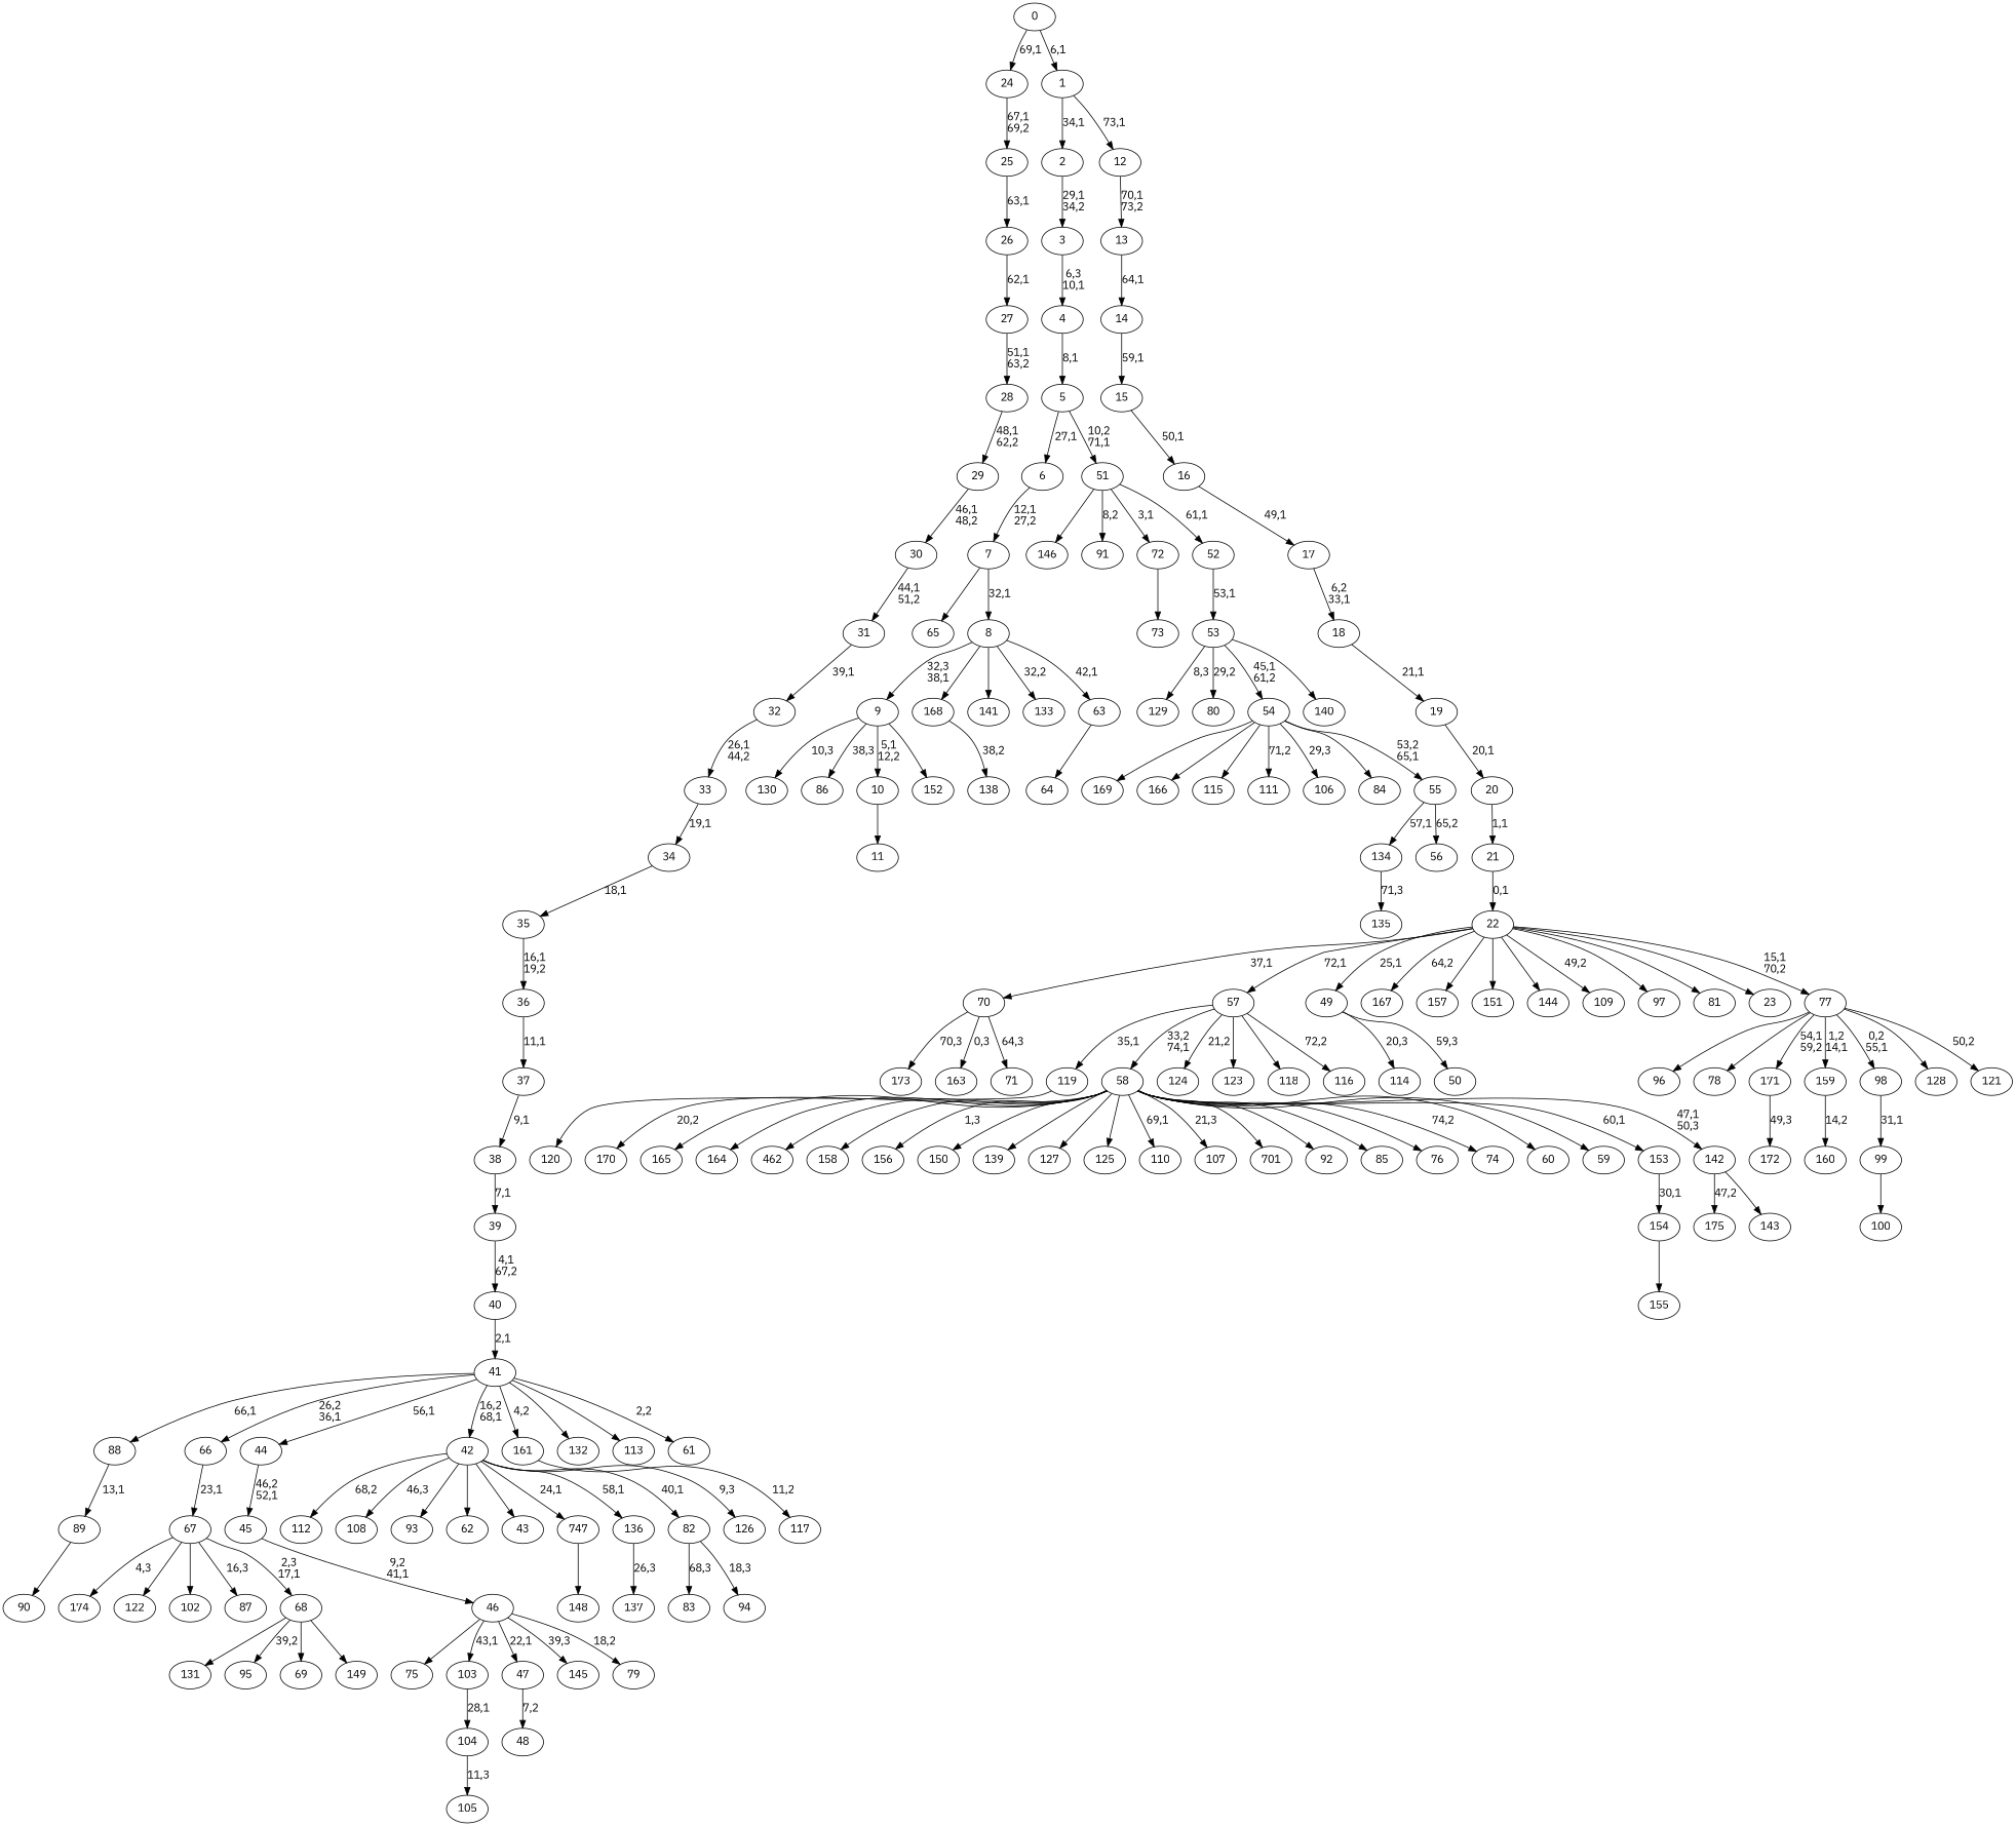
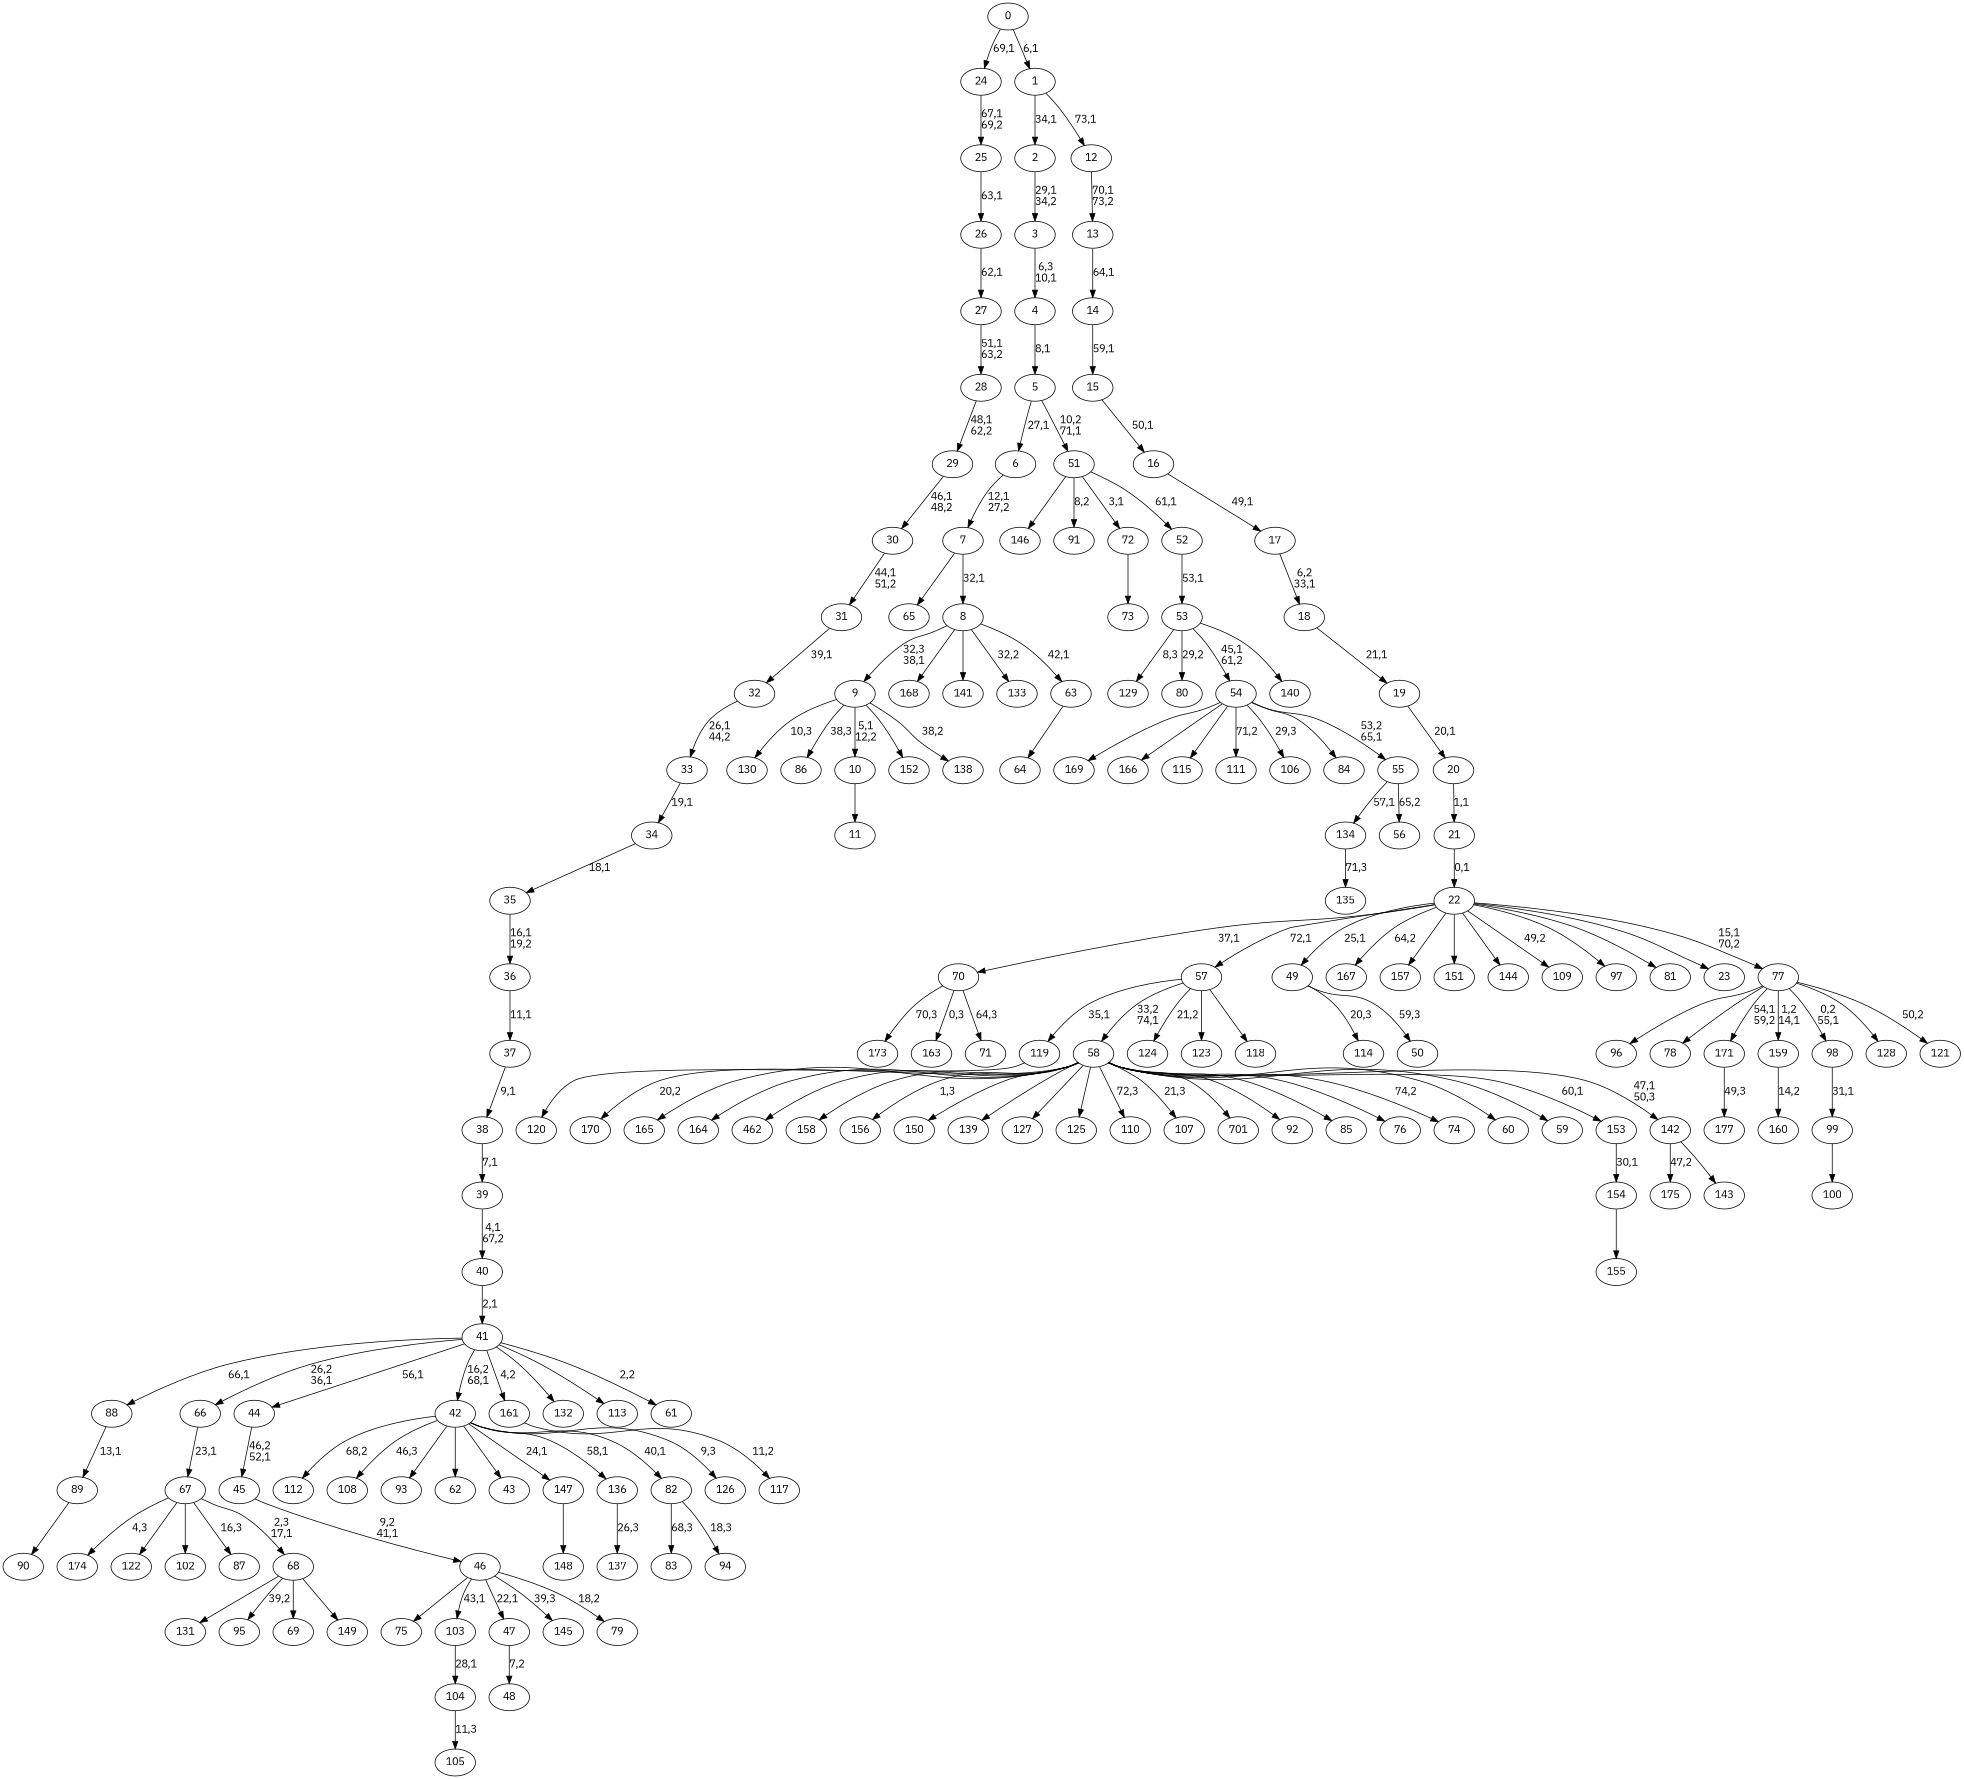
  digraph {
    fontname="IBM Plex Sans"
    node [fontname="IBM Plex Sans"]
    edge [fontname="IBM Plex Sans"]
    171
-   172
+   172 [label=177]
    159
    160
    154
    155
    153
-   147 [label=747]
+   147
    148
    142
    175
    143
    136
    137
    134
    135
    119
    120
    104
    105
    103
    99
    100
    98
    89
    90
    88
    82
    94
    83
    77
    128
    121
    96
    78
    72
    73
    70
    173
    163
    71
    68
    149
    131
    95
    69
    67
    174
    122
    102
    87
    66
    63
    64
    58
    170
    165
    164
    n59 [label=462]
    158
    156
    150
    139
    127
    125
    110
    107
    n68 [label=701]
    92
    85
    76
    74
    60
    59
    57
    124
    123
    118
-   116
    55
    56
    54
    169
    166
    115
    111
    106
    84
    53
    140
    129
    80
    52
    51
    146
    91
    49
    114
    50
    47
    48
    46
    145
    79
    75
    45
    44
    42
    126
    112
    108
    93
    62
    43
    41
    161
    132
    113
    61
    117
    40
    39
    38
    37
    36
    35
    34
    33
    32
    31
    30
    29
    28
    27
    26
    25
    24
    22
    167
    157
    151
    144
    109
    97
    81
    23
    21
    20
    19
    18
    17
    16
    15
    14
    13
    12
    10
    11
    9
    152
    138
    130
    86
    8
    168
    141
    133
    7
    65
    6
    5
    4
    3
    2
    1
    0
    171 -> 172 [label="49,3"]
    159 -> 160 [label="14,2"]
    154 -> 155
    153 -> 154 [label="30,1"]
    147 -> 148
    142 -> 175 [label="47,2"]
    142 -> 143
    136 -> 137 [label="26,3"]
    134 -> 135 [label="71,3"]
    119 -> 120
    104 -> 105 [label="11,3"]
    103 -> 104 [label="28,1"]
    99 -> 100
    98 -> 99 [label="31,1"]
    89 -> 90
    88 -> 89 [label="13,1"]
    82 -> 94 [label="18,3"]
    82 -> 83 [label="68,3"]
    77 -> 171 [label="54,1\n59,2"]
    77 -> 159 [label="1,2\n14,1"]
    77 -> 98 [label="0,2\n55,1"]
    77 -> 128
    77 -> 121 [label="50,2"]
    77 -> 96
    77 -> 78
    72 -> 73
    70 -> 173 [label="70,3"]
    70 -> 163 [label="0,3"]
    70 -> 71 [label="64,3"]
    68 -> 149
    68 -> 131
    68 -> 95 [label="39,2"]
    68 -> 69
    67 -> 68 [label="2,3\n17,1"]
    67 -> 174 [label="4,3"]
    67 -> 122
    67 -> 102
    67 -> 87 [label="16,3"]
    66 -> 67 [label="23,1"]
    63 -> 64
    58 -> 153 [label="60,1"]
    58 -> 142 [label="47,1\n50,3"]
    58 -> 170 [label="20,2"]
    58 -> 165
    58 -> 164
    58 -> n59
    58 -> 158
    58 -> 156 [label="1,3"]
    58 -> 150
    58 -> 139
    58 -> 127
    58 -> 125
-   58 -> 110 [label="69,1"]
+   58 -> 110 [label="72,3"]
    58 -> 107 [label="21,3"]
    58 -> n68
    58 -> 92
    58 -> 85
    58 -> 76
    58 -> 74 [label="74,2"]
    58 -> 60
    58 -> 59
    57 -> 119 [label="35,1"]
    57 -> 58 [label="33,2\n74,1"]
    57 -> 124 [label="21,2"]
    57 -> 123
    57 -> 118
-   57 -> 116 [label="72,2"]
    55 -> 134 [label="57,1"]
    55 -> 56 [label="65,2"]
    54 -> 55 [label="53,2\n65,1"]
    54 -> 169
    54 -> 166
    54 -> 115
    54 -> 111 [label="71,2"]
    54 -> 106 [label="29,3"]
    54 -> 84
    53 -> 54 [label="45,1\n61,2"]
    53 -> 140
    53 -> 129 [label="8,3"]
    53 -> 80 [label="29,2"]
    52 -> 53 [label="53,1"]
    51 -> 72 [label="3,1"]
    51 -> 52 [label="61,1"]
    51 -> 146
    51 -> 91 [label="8,2"]
    49 -> 114 [label="20,3"]
    49 -> 50 [label="59,3"]
    47 -> 48 [label="7,2"]
    46 -> 103 [label="43,1"]
    46 -> 47 [label="22,1"]
    46 -> 145 [label="39,3"]
    46 -> 79 [label="18,2"]
    46 -> 75
    45 -> 46 [label="9,2\n41,1"]
    44 -> 45 [label="46,2\n52,1"]
    42 -> 147 [label="24,1"]
    42 -> 136 [label="58,1"]
    42 -> 82 [label="40,1"]
    42 -> 126 [label="9,3"]
    42 -> 112 [label="68,2"]
    42 -> 108 [label="46,3"]
    42 -> 93
    42 -> 62
    42 -> 43
    41 -> 88 [label="66,1"]
    41 -> 66 [label="26,2\n36,1"]
    41 -> 44 [label="56,1"]
    41 -> 42 [label="16,2\n68,1"]
    41 -> 161 [label="4,2"]
    41 -> 132
    41 -> 113
    41 -> 61 [label="2,2"]
    161 -> 117 [label="11,2"]
    40 -> 41 [label="2,1"]
    39 -> 40 [label="4,1\n67,2"]
    38 -> 39 [label="7,1"]
    37 -> 38 [label="9,1"]
    36 -> 37 [label="11,1"]
    35 -> 36 [label="16,1\n19,2"]
    34 -> 35 [label="18,1"]
    33 -> 34 [label="19,1"]
    32 -> 33 [label="26,1\n44,2"]
    31 -> 32 [label="39,1"]
    30 -> 31 [label="44,1\n51,2"]
    29 -> 30 [label="46,1\n48,2"]
    28 -> 29 [label="48,1\n62,2"]
    27 -> 28 [label="51,1\n63,2"]
    26 -> 27 [label="62,1"]
    25 -> 26 [label="63,1"]
    24 -> 25 [label="67,1\n69,2"]
    22 -> 77 [label="15,1\n70,2"]
    22 -> 70 [label="37,1"]
    22 -> 57 [label="72,1"]
    22 -> 49 [label="25,1"]
    22 -> 167 [label="64,2"]
    22 -> 157
    22 -> 151
    22 -> 144
    22 -> 109 [label="49,2"]
    22 -> 97
    22 -> 81
    22 -> 23
    21 -> 22 [label="0,1"]
    20 -> 21 [label="1,1"]
    19 -> 20 [label="20,1"]
    18 -> 19 [label="21,1"]
    17 -> 18 [label="6,2\n33,1"]
    16 -> 17 [label="49,1"]
    15 -> 16 [label="50,1"]
    14 -> 15 [label="59,1"]
    13 -> 14 [label="64,1"]
    12 -> 13 [label="70,1\n73,2"]
    10 -> 11
    9 -> 10 [label="5,1\n12,2"]
    9 -> 152
-   168 -> 138 [label="38,2"]
+   9 -> 138 [label="38,2"]
    9 -> 130 [label="10,3"]
    9 -> 86 [label="38,3"]
    8 -> 63 [label="42,1"]
    8 -> 9 [label="32,3\n38,1"]
    8 -> 168
    8 -> 141
    8 -> 133 [label="32,2"]
    7 -> 8 [label="32,1"]
    7 -> 65
    6 -> 7 [label="12,1\n27,2"]
    5 -> 51 [label="10,2\n71,1"]
    5 -> 6 [label="27,1"]
    4 -> 5 [label="8,1"]
    3 -> 4 [label="6,3\n10,1"]
    2 -> 3 [label="29,1\n34,2"]
    1 -> 12 [label="73,1"]
    1 -> 2 [label="34,1"]
    0 -> 24 [label="69,1"]
    0 -> 1 [label="6,1"]
  }
